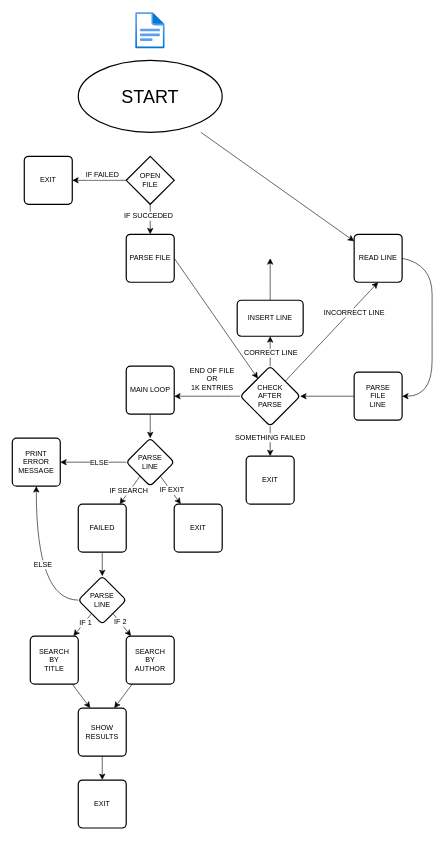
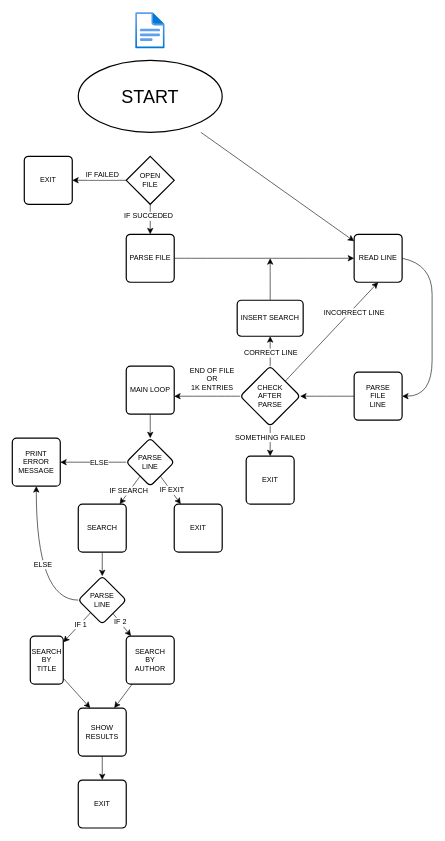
  <mxCell id="0" />
  <mxCell id="1" parent="0" />
  <mxCell id="2" value="" style="edgeStyle=none;curved=1;rounded=0;orthogonalLoop=1;jettySize=auto;html=1;fontSize=12;startSize=8;endSize=8;" edge="1" parent="1" source="3" target="8"><mxGeometry relative="1" as="geometry" /></mxCell>
  <mxCell id="3" value="&lt;font style=&quot;font-size: 30px;&quot;&gt;START&lt;/font&gt;" style="strokeWidth=2;html=1;shape=mxgraph.flowchart.start_1;whiteSpace=wrap;" vertex="1" parent="1"><mxGeometry x="130" y="100" width="240" height="120" as="geometry" /></mxCell>
  <mxCell id="4" value="" style="image;aspect=fixed;html=1;points=[];align=center;fontSize=12;image=img/lib/azure2/general/File.svg;" vertex="1" parent="1"><mxGeometry x="225.36" y="20" width="49.28" height="60.72" as="geometry" /></mxCell>
- <mxCell id="5" value="" style="edgeStyle=none;curved=1;rounded=0;orthogonalLoop=1;jettySize=auto;html=1;fontSize=12;startSize=8;endSize=8;exitX=1;exitY=0.5;exitDx=0;exitDy=0;" edge="1" parent="1" source="6" target="19"><mxGeometry relative="1" as="geometry"><mxPoint x="340" y="440" as="sourcePoint" /></mxGeometry></mxCell>
+ <mxCell id="5" value="" style="edgeStyle=none;curved=1;rounded=0;orthogonalLoop=1;jettySize=auto;html=1;fontSize=12;startSize=8;endSize=8;exitX=1;exitY=0.5;exitDx=0;exitDy=0;" edge="1" parent="1" source="6" target="8"><mxGeometry relative="1" as="geometry"><mxPoint x="340" y="440" as="sourcePoint" /></mxGeometry></mxCell>
  <mxCell id="6" value="PARSE FILE" style="rounded=1;whiteSpace=wrap;html=1;absoluteArcSize=1;arcSize=14;strokeWidth=2;" vertex="1" parent="1"><mxGeometry x="210" y="390" width="80" height="80" as="geometry" /></mxCell>
  <mxCell id="7" style="edgeStyle=none;curved=1;rounded=0;orthogonalLoop=1;jettySize=auto;html=1;exitX=1;exitY=0.5;exitDx=0;exitDy=0;fontSize=12;startSize=8;endSize=8;entryX=1;entryY=0.5;entryDx=0;entryDy=0;" edge="1" parent="1" source="8" target="10"><mxGeometry relative="1" as="geometry"><mxPoint x="730" y="440.059" as="targetPoint" /><Array as="points"><mxPoint x="720" y="440" /><mxPoint x="720" y="540" /><mxPoint x="720" y="660" /></Array></mxGeometry></mxCell>
  <mxCell id="8" value="READ LINE" style="whiteSpace=wrap;html=1;rounded=1;absoluteArcSize=1;arcSize=14;strokeWidth=2;" vertex="1" parent="1"><mxGeometry x="590" y="390" width="80" height="80" as="geometry" /></mxCell>
  <mxCell id="9" value="" style="edgeStyle=none;curved=1;rounded=0;orthogonalLoop=1;jettySize=auto;html=1;fontSize=12;startSize=8;endSize=8;entryX=1;entryY=0.5;entryDx=0;entryDy=0;" edge="1" parent="1" source="10" target="19"><mxGeometry relative="1" as="geometry"><mxPoint x="520" y="660" as="targetPoint" /></mxGeometry></mxCell>
  <mxCell id="10" value="PARSE&lt;div&gt;FILE&lt;/div&gt;&lt;div&gt;LINE&lt;/div&gt;" style="whiteSpace=wrap;html=1;rounded=1;absoluteArcSize=1;arcSize=14;strokeWidth=2;" vertex="1" parent="1"><mxGeometry x="590" y="620" width="80" height="80" as="geometry" /></mxCell>
  <mxCell id="11" style="edgeStyle=none;curved=1;rounded=0;orthogonalLoop=1;jettySize=auto;html=1;fontSize=12;startSize=8;endSize=8;entryX=0.5;entryY=1;entryDx=0;entryDy=0;" edge="1" parent="1" source="19" target="22"><mxGeometry relative="1" as="geometry"><mxPoint x="450" y="560" as="targetPoint" /></mxGeometry></mxCell>
  <mxCell id="12" value="CORRECT LINE" style="edgeLabel;html=1;align=center;verticalAlign=middle;resizable=0;points=[];fontSize=12;" vertex="1" connectable="0" parent="11"><mxGeometry x="-0.132" relative="1" as="geometry"><mxPoint y="-1" as="offset" /></mxGeometry></mxCell>
  <mxCell id="13" style="edgeStyle=none;curved=1;rounded=0;orthogonalLoop=1;jettySize=auto;html=1;fontSize=12;startSize=8;endSize=8;" edge="1" parent="1" source="19"><mxGeometry relative="1" as="geometry"><mxPoint x="290" y="660" as="targetPoint" /></mxGeometry></mxCell>
  <mxCell id="14" value="END OF FILE&lt;div&gt;OR&lt;/div&gt;&lt;div&gt;1K ENTRIES&lt;/div&gt;" style="edgeLabel;html=1;align=center;verticalAlign=middle;resizable=0;points=[];fontSize=12;" vertex="1" connectable="0" parent="13"><mxGeometry x="-0.169" y="2" relative="1" as="geometry"><mxPoint x="-2" y="-32" as="offset" /></mxGeometry></mxCell>
  <mxCell id="15" value="" style="edgeStyle=none;curved=1;rounded=0;orthogonalLoop=1;jettySize=auto;html=1;fontSize=12;startSize=8;endSize=8;" edge="1" parent="1" source="19" target="20"><mxGeometry relative="1" as="geometry" /></mxCell>
  <mxCell id="16" value="SOMETHING FAILED" style="edgeLabel;html=1;align=center;verticalAlign=middle;resizable=0;points=[];fontSize=12;" vertex="1" connectable="0" parent="15"><mxGeometry x="-0.292" y="-1" relative="1" as="geometry"><mxPoint as="offset" /></mxGeometry></mxCell>
  <mxCell id="17" style="edgeStyle=none;curved=1;rounded=0;orthogonalLoop=1;jettySize=auto;html=1;exitX=1;exitY=0;exitDx=0;exitDy=0;fontSize=12;startSize=8;endSize=8;entryX=0.5;entryY=1;entryDx=0;entryDy=0;" edge="1" parent="1" source="19" target="8"><mxGeometry relative="1" as="geometry"><mxPoint x="580" y="510" as="targetPoint" /></mxGeometry></mxCell>
  <mxCell id="18" value="INCORRECT LINE" style="edgeLabel;html=1;align=center;verticalAlign=middle;resizable=0;points=[];fontSize=12;" vertex="1" connectable="0" parent="17"><mxGeometry x="-0.12" y="-1" relative="1" as="geometry"><mxPoint x="45" y="-42" as="offset" /></mxGeometry></mxCell>
  <mxCell id="19" value="CHECK&lt;div&gt;AFTER&lt;/div&gt;&lt;div&gt;PARSE&lt;/div&gt;" style="rhombus;whiteSpace=wrap;html=1;rounded=1;absoluteArcSize=1;arcSize=14;strokeWidth=2;" vertex="1" parent="1"><mxGeometry x="400" y="610" width="100" height="100" as="geometry" /></mxCell>
  <mxCell id="20" value="EXIT" style="whiteSpace=wrap;html=1;rounded=1;absoluteArcSize=1;arcSize=14;strokeWidth=2;" vertex="1" parent="1"><mxGeometry x="410" y="760" width="80" height="80" as="geometry" /></mxCell>
  <mxCell id="21" style="edgeStyle=none;curved=1;rounded=0;orthogonalLoop=1;jettySize=auto;html=1;fontSize=12;startSize=8;endSize=8;" edge="1" parent="1" source="22"><mxGeometry relative="1" as="geometry"><mxPoint x="450" y="430" as="targetPoint" /></mxGeometry></mxCell>
- <mxCell id="22" value="INSERT LINE" style="whiteSpace=wrap;html=1;rounded=1;absoluteArcSize=1;arcSize=14;strokeWidth=2;" vertex="1" parent="1"><mxGeometry x="395" y="500" width="110" height="60" as="geometry" /></mxCell>
+ <mxCell id="22" value="INSERT SEARCH" style="whiteSpace=wrap;html=1;rounded=1;absoluteArcSize=1;arcSize=14;strokeWidth=2;" vertex="1" parent="1"><mxGeometry x="395" y="500" width="110" height="60" as="geometry" /></mxCell>
  <mxCell id="23" value="" style="edgeStyle=none;curved=1;rounded=0;orthogonalLoop=1;jettySize=auto;html=1;fontSize=12;startSize=8;endSize=8;" edge="1" parent="1" source="24" target="31"><mxGeometry relative="1" as="geometry" /></mxCell>
  <mxCell id="24" value="MAIN LOOP" style="rounded=1;whiteSpace=wrap;html=1;absoluteArcSize=1;arcSize=14;strokeWidth=2;" vertex="1" parent="1"><mxGeometry x="210" y="610" width="80" height="80" as="geometry" /></mxCell>
  <mxCell id="25" value="" style="edgeStyle=none;curved=1;rounded=0;orthogonalLoop=1;jettySize=auto;html=1;fontSize=12;startSize=8;endSize=8;" edge="1" parent="1" source="31" target="33"><mxGeometry relative="1" as="geometry" /></mxCell>
  <mxCell id="26" value="IF SEARCH" style="edgeLabel;html=1;align=center;verticalAlign=middle;resizable=0;points=[];fontSize=12;" vertex="1" connectable="0" parent="25"><mxGeometry x="0.056" y="-2" relative="1" as="geometry"><mxPoint as="offset" /></mxGeometry></mxCell>
  <mxCell id="27" value="" style="edgeStyle=none;curved=1;rounded=0;orthogonalLoop=1;jettySize=auto;html=1;fontSize=12;startSize=8;endSize=8;" edge="1" parent="1" source="31" target="34"><mxGeometry relative="1" as="geometry" /></mxCell>
  <mxCell id="28" value="IF EXIT" style="edgeLabel;html=1;align=center;verticalAlign=middle;resizable=0;points=[];fontSize=12;" vertex="1" connectable="0" parent="27"><mxGeometry x="-0.01" y="2" relative="1" as="geometry"><mxPoint y="1" as="offset" /></mxGeometry></mxCell>
  <mxCell id="29" value="" style="edgeStyle=none;curved=1;rounded=0;orthogonalLoop=1;jettySize=auto;html=1;fontSize=12;startSize=8;endSize=8;" edge="1" parent="1" source="31" target="46"><mxGeometry relative="1" as="geometry" /></mxCell>
  <mxCell id="30" value="ELSE" style="edgeLabel;html=1;align=center;verticalAlign=middle;resizable=0;points=[];fontSize=12;" vertex="1" connectable="0" parent="29"><mxGeometry x="-0.162" y="1" relative="1" as="geometry"><mxPoint as="offset" /></mxGeometry></mxCell>
  <mxCell id="31" value="PARSE&lt;div&gt;LINE&lt;/div&gt;" style="rhombus;whiteSpace=wrap;html=1;rounded=1;absoluteArcSize=1;arcSize=14;strokeWidth=2;" vertex="1" parent="1"><mxGeometry x="210" y="730" width="80" height="80" as="geometry" /></mxCell>
  <mxCell id="32" value="" style="edgeStyle=none;curved=1;rounded=0;orthogonalLoop=1;jettySize=auto;html=1;fontSize=12;startSize=8;endSize=8;" edge="1" parent="1" source="33" target="41"><mxGeometry relative="1" as="geometry" /></mxCell>
- <mxCell id="33" value="FAILED" style="whiteSpace=wrap;html=1;rounded=1;absoluteArcSize=1;arcSize=14;strokeWidth=2;" vertex="1" parent="1"><mxGeometry x="130" y="840" width="80" height="80" as="geometry" /></mxCell>
+ <mxCell id="33" value="SEARCH" style="whiteSpace=wrap;html=1;rounded=1;absoluteArcSize=1;arcSize=14;strokeWidth=2;" vertex="1" parent="1"><mxGeometry x="130" y="840" width="80" height="80" as="geometry" /></mxCell>
  <mxCell id="34" value="EXIT" style="whiteSpace=wrap;html=1;rounded=1;absoluteArcSize=1;arcSize=14;strokeWidth=2;" vertex="1" parent="1"><mxGeometry x="290" y="840" width="80" height="80" as="geometry" /></mxCell>
  <mxCell id="35" value="" style="edgeStyle=none;curved=1;rounded=0;orthogonalLoop=1;jettySize=auto;html=1;fontSize=12;startSize=8;endSize=8;" edge="1" parent="1" source="41" target="43"><mxGeometry relative="1" as="geometry" /></mxCell>
  <mxCell id="36" value="IF 1" style="edgeLabel;html=1;align=center;verticalAlign=middle;resizable=0;points=[];fontSize=12;" vertex="1" connectable="0" parent="35"><mxGeometry x="-0.224" y="1" relative="1" as="geometry"><mxPoint as="offset" /></mxGeometry></mxCell>
  <mxCell id="37" value="" style="edgeStyle=none;curved=1;rounded=0;orthogonalLoop=1;jettySize=auto;html=1;fontSize=12;startSize=8;endSize=8;" edge="1" parent="1" source="41" target="45"><mxGeometry relative="1" as="geometry" /></mxCell>
  <mxCell id="38" value="IF 2" style="edgeLabel;html=1;align=center;verticalAlign=middle;resizable=0;points=[];fontSize=12;" vertex="1" connectable="0" parent="37"><mxGeometry x="-0.244" relative="1" as="geometry"><mxPoint as="offset" /></mxGeometry></mxCell>
  <mxCell id="39" style="edgeStyle=none;curved=1;rounded=0;orthogonalLoop=1;jettySize=auto;html=1;entryX=0.5;entryY=1;entryDx=0;entryDy=0;fontSize=12;startSize=8;endSize=8;" edge="1" parent="1" source="41" target="46"><mxGeometry relative="1" as="geometry"><Array as="points"><mxPoint x="60" y="1000" /></Array></mxGeometry></mxCell>
  <mxCell id="40" value="ELSE" style="edgeLabel;html=1;align=center;verticalAlign=middle;resizable=0;points=[];fontSize=12;" vertex="1" connectable="0" parent="39"><mxGeometry x="-0.681" y="-21" relative="1" as="geometry"><mxPoint x="-19" y="-39" as="offset" /></mxGeometry></mxCell>
  <mxCell id="41" value="PARSE&lt;div&gt;LINE&lt;/div&gt;" style="rhombus;whiteSpace=wrap;html=1;rounded=1;absoluteArcSize=1;arcSize=14;strokeWidth=2;" vertex="1" parent="1"><mxGeometry x="130" y="960" width="80" height="80" as="geometry" /></mxCell>
  <mxCell id="42" value="" style="edgeStyle=none;curved=1;rounded=0;orthogonalLoop=1;jettySize=auto;html=1;fontSize=12;startSize=8;endSize=8;entryX=0.25;entryY=0;entryDx=0;entryDy=0;" edge="1" parent="1" source="43" target="48"><mxGeometry relative="1" as="geometry"><Array as="points" /></mxGeometry></mxCell>
- <mxCell id="43" value="SEARCH&lt;div&gt;BY&lt;/div&gt;&lt;div&gt;TITLE&lt;/div&gt;" style="whiteSpace=wrap;html=1;rounded=1;absoluteArcSize=1;arcSize=14;strokeWidth=2;" vertex="1" parent="1"><mxGeometry x="50" y="1060" width="80" height="80" as="geometry" /></mxCell>
+ <mxCell id="43" value="SEARCH&lt;div&gt;BY&lt;/div&gt;&lt;div&gt;TITLE&lt;/div&gt;" style="whiteSpace=wrap;html=1;rounded=1;absoluteArcSize=1;arcSize=14;strokeWidth=2;" vertex="1" parent="1"><mxGeometry x="50" y="1060" width="55" height="80" as="geometry" /></mxCell>
  <mxCell id="44" style="edgeStyle=none;curved=1;rounded=0;orthogonalLoop=1;jettySize=auto;html=1;entryX=0.75;entryY=0;entryDx=0;entryDy=0;fontSize=12;startSize=8;endSize=8;" edge="1" parent="1" source="45" target="48"><mxGeometry relative="1" as="geometry" /></mxCell>
  <mxCell id="45" value="SEARCH&lt;div&gt;BY&lt;/div&gt;&lt;div&gt;AUTHOR&lt;/div&gt;" style="whiteSpace=wrap;html=1;rounded=1;absoluteArcSize=1;arcSize=14;strokeWidth=2;" vertex="1" parent="1"><mxGeometry x="210" y="1060" width="80" height="80" as="geometry" /></mxCell>
  <mxCell id="46" value="PRINT&lt;div&gt;ERROR&lt;/div&gt;&lt;div&gt;MESSAGE&lt;/div&gt;" style="whiteSpace=wrap;html=1;rounded=1;absoluteArcSize=1;arcSize=14;strokeWidth=2;" vertex="1" parent="1"><mxGeometry x="20" y="730" width="80" height="80" as="geometry" /></mxCell>
  <mxCell id="47" value="" style="edgeStyle=none;curved=1;rounded=0;orthogonalLoop=1;jettySize=auto;html=1;fontSize=12;startSize=8;endSize=8;" edge="1" parent="1" source="48" target="49"><mxGeometry relative="1" as="geometry" /></mxCell>
  <mxCell id="48" value="SHOW RESULTS" style="whiteSpace=wrap;html=1;rounded=1;absoluteArcSize=1;arcSize=14;strokeWidth=2;" vertex="1" parent="1"><mxGeometry x="130" y="1180" width="80" height="80" as="geometry" /></mxCell>
  <mxCell id="49" value="EXIT" style="whiteSpace=wrap;html=1;rounded=1;absoluteArcSize=1;arcSize=14;strokeWidth=2;" vertex="1" parent="1"><mxGeometry x="130" y="1300" width="80" height="80" as="geometry" /></mxCell>
  <mxCell id="50" style="edgeStyle=none;curved=1;rounded=0;orthogonalLoop=1;jettySize=auto;html=1;entryX=0.5;entryY=0;entryDx=0;entryDy=0;fontSize=12;startSize=8;endSize=8;" edge="1" parent="1" source="54" target="6"><mxGeometry relative="1" as="geometry" /></mxCell>
  <mxCell id="51" value="IF SUCCEDED" style="edgeLabel;html=1;align=center;verticalAlign=middle;resizable=0;points=[];fontSize=12;" vertex="1" connectable="0" parent="50"><mxGeometry x="-0.225" y="-4" relative="1" as="geometry"><mxPoint as="offset" /></mxGeometry></mxCell>
  <mxCell id="52" value="" style="edgeStyle=none;curved=1;rounded=0;orthogonalLoop=1;jettySize=auto;html=1;fontSize=12;startSize=8;endSize=8;entryX=1;entryY=0.5;entryDx=0;entryDy=0;" edge="1" parent="1" source="54" target="55"><mxGeometry relative="1" as="geometry"><mxPoint x="110" y="300" as="targetPoint" /></mxGeometry></mxCell>
  <mxCell id="53" value="IF FAILED" style="edgeLabel;html=1;align=center;verticalAlign=middle;resizable=0;points=[];fontSize=12;" vertex="1" connectable="0" parent="52"><mxGeometry x="0.103" relative="1" as="geometry"><mxPoint x="9" y="-10" as="offset" /></mxGeometry></mxCell>
  <mxCell id="54" value="OPEN&lt;div&gt;FILE&lt;/div&gt;" style="rhombus;whiteSpace=wrap;html=1;strokeWidth=2;" vertex="1" parent="1"><mxGeometry x="210" y="260" width="80" height="80" as="geometry" /></mxCell>
  <mxCell id="55" value="EXIT" style="rounded=1;whiteSpace=wrap;html=1;absoluteArcSize=1;arcSize=14;strokeWidth=2;" vertex="1" parent="1"><mxGeometry x="40" y="260" width="80" height="80" as="geometry" /></mxCell>
